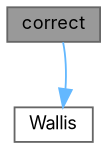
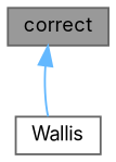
  digraph {
    rankdir=TB
    fontname=Inter
    node [fontname=Inter fontsize=10 shape=box style=filled]
    n1 [color=gray40 fillcolor=grey60 fontcolor=black height=0.2 label=correct width=0.4]
    n2 [color=grey40 fillcolor=white height=0.2 label=Wallis width=0.4]
-   n2 -> n1 [color=steelblue1 dir=back fontname=Inter fontsize=10 labelfontname=Helvetica labelfontsize=10 style=solid]
+   n1 -> n2 [color=steelblue1 dir=back fontname=Inter fontsize=10 labelfontname=Helvetica labelfontsize=10 style=solid]
  }
